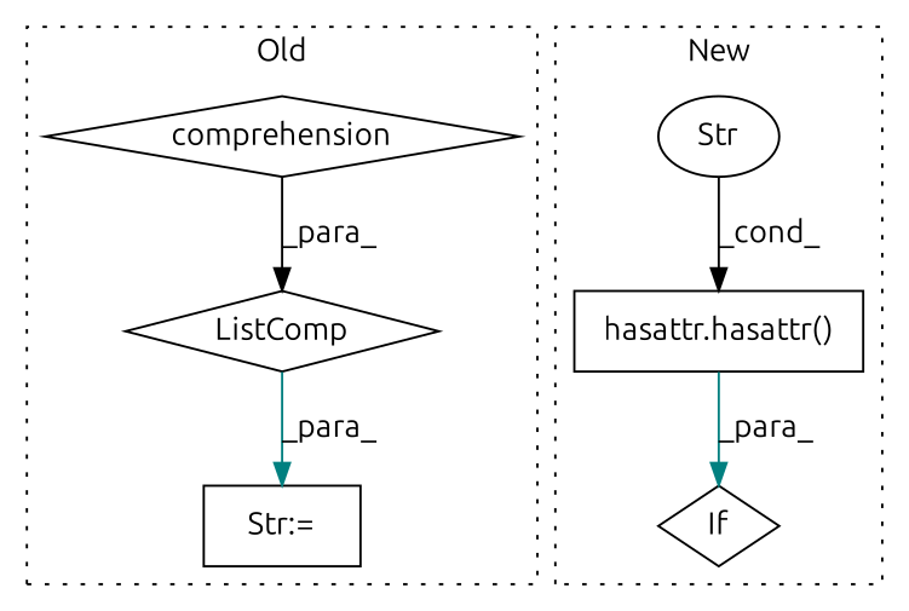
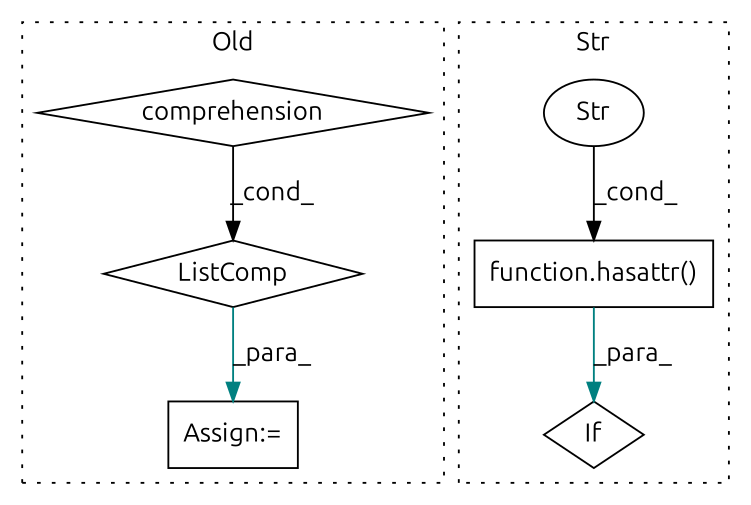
  digraph {
    fontname=Ubuntu
    node [fontname=Ubuntu l=3 shape=diamond]
    edge [color=teal fontname=Ubuntu]
    n1 [a=106 l=33 label=ListComp s=2787]
    n2 [a=45 label=comprehension s=2804]
-   n3 [a=68 label="Str:=" s=2780 shape=box]
-   n4 [a=75 l="8,1" label="hasattr.hasattr()" s="3253,3269" shape=box]
+   n3 [a=68 label="Assign:=" s=2780 shape=box]
+   n4 [a=75 l="8,1" label="function.hasattr()" s="3253,3269" shape=box]
    n5 [a=66 l=5 label=Str s=3264 shape=ellipse]
    n6 [a=96 label=If s=3227]
    subgraph cluster_1 {
      label=Old
      style=dotted
      n1
      n2
      n3
    }
    subgraph cluster_2 {
-     label=New
+     label=Str
      style=dotted
      n4
      n5
      n6
    }
    n1 -> n3 [label=_para_]
-   n2 -> n1 [color=black label=_para_]
+   n2 -> n1 [color=black label=_cond_]
    n4 -> n6 [label=_para_]
    n5 -> n4 [color=black label=_cond_]
  }
